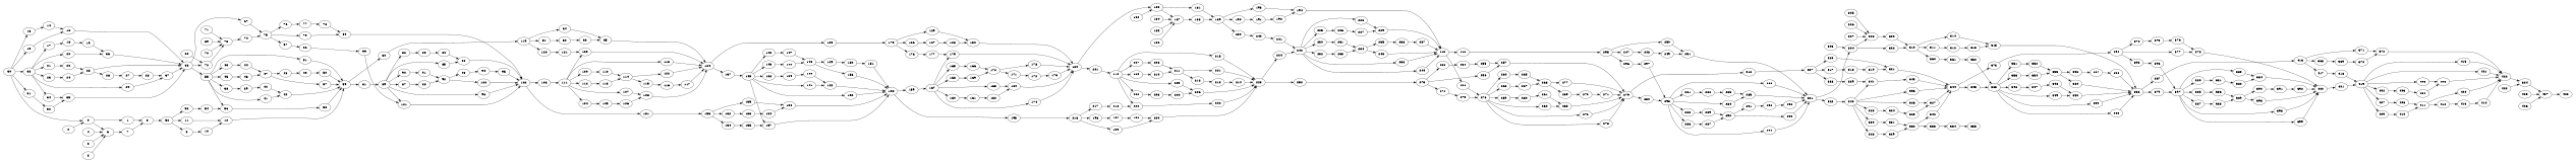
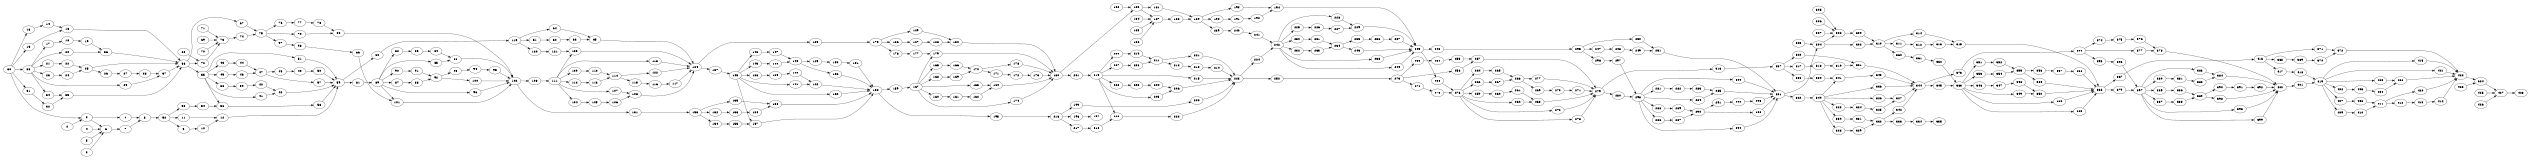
  digraph {
    rankdir=LR
    node [weight=0]
    edge [weight=1]
    0 [weight=13]
    1 [weight=6]
    6 [weight=31]
    8 [weight=9]
    7 [weight=9]
    52 [weight=4]
    2
    3
    4
    5
    9 [weight=4]
    11 [weight=1]
    53 [weight=3]
    10 [weight=4]
    12 [weight=1]
    59 [weight=2]
    60 [weight=4]
    81 [weight=4]
    13 [weight=13]
    14 [weight=10]
    16 [weight=4]
    66 [weight=15]
    15 [weight=11]
    55 [weight=30]
    67 [weight=8]
    72 [weight=23]
    17 [weight=12]
    18 [weight=11]
    19 [weight=6]
    36 [weight=1]
    20 [weight=6]
    21 [weight=7]
    22 [weight=7]
    25 [weight=7]
    26 [weight=1]
    23 [weight=5]
    24 [weight=4]
    27 [weight=4]
    28 [weight=6]
    37 [weight=1]
    29 [weight=6]
    30 [weight=32]
    31 [weight=11]
    33 [weight=26]
    32 [weight=4]
    34 [weight=6]
    35 [weight=1]
    38 [weight=6]
    39 [weight=6]
    40 [weight=3]
    42
    41 [weight=2]
    43 [weight=3]
    44 [weight=4]
    47 [weight=4]
    48
    57 [weight=1]
    45 [weight=2]
    46 [weight=2]
    49 [weight=2]
    50 [weight=3]
    51 [weight=2]
    54 [weight=2]
    56 [weight=4]
    58 [weight=1]
    119 [weight=31]
    89 [weight=31]
    61 [weight=4]
    64 [weight=4]
    120 [weight=12]
    62 [weight=15]
    63 [weight=14]
    65 [weight=1]
    124 [weight=5]
    125 [weight=9]
    137 [weight=9]
    75
    73 [weight=11]
    76 [weight=4]
    79 [weight=4]
    97 [weight=1]
    68
    69
    74 [weight=8]
    70
    71
    77 [weight=15]
    80
    98 [weight=12]
    78 [weight=14]
    102 [weight=5]
    103 [weight=9]
    131 [weight=9]
    82 [weight=8]
    85 [weight=4]
    87 [weight=4]
    90 [weight=12]
    96 [weight=4]
    101 [weight=4]
    83 [weight=19]
    84 [weight=14]
    86
    88 [weight=15]
    92 [weight=12]
    93 [weight=1]
    100 [weight=3]
    91 [weight=12]
    94 [weight=12]
    95 [weight=14]
    99 [weight=11]
    111 [weight=61]
    153 [weight=61]
    104 [weight=8]
    107 [weight=4]
    109 [weight=4]
    112 [weight=12]
    118 [weight=4]
    123 [weight=4]
    105 [weight=19]
    106 [weight=14]
    108 [weight=1]
    110 [weight=15]
    114 [weight=12]
    115 [weight=1]
    122 [weight=3]
    113 [weight=12]
    116 [weight=12]
    117 [weight=14]
    121 [weight=12]
    175 [weight=61]
    145 [weight=61]
    126 [weight=4]
    129 [weight=4]
    176 [weight=12]
    127 [weight=15]
    128 [weight=14]
    130 [weight=1]
    180 [weight=5]
    183 [weight=13]
    201 [weight=9]
    132 [weight=4]
    135 [weight=5]
    154 [weight=12]
    133 [weight=15]
    134 [weight=14]
    136 [weight=1]
    158 [weight=5]
    159 [weight=9]
    195 [weight=9]
    138 [weight=8]
    141 [weight=4]
    143 [weight=4]
    146 [weight=12]
    152 [weight=5]
    157 [weight=4]
    139 [weight=19]
    140 [weight=14]
    142 [weight=1]
    144 [weight=15]
    148 [weight=12]
    149 [weight=1]
    156 [weight=3]
    147 [weight=12]
    150 [weight=12]
    151 [weight=14]
    155 [weight=12]
    167 [weight=61]
    216 [weight=131]
    160 [weight=9]
    163 [weight=4]
    165 [weight=4]
    168 [weight=12]
    174 [weight=4]
    179 [weight=4]
    161 [weight=19]
    162 [weight=14]
    164 [weight=1]
    166 [weight=15]
    170 [weight=12]
    171 [weight=1]
    178 [weight=3]
    169 [weight=12]
    172 [weight=12]
    173 [weight=14]
    177 [weight=12]
    181 [weight=20]
    187 [weight=10]
    219 [weight=132]
    189
    190 [weight=2]
    193 [weight=2]
    239
    182
    188 [weight=20]
    184
    185
    186
    191 [weight=14]
    194
    240 [weight=12]
    192 [weight=13]
    245 [weight=2]
    246 [weight=4]
    258 [weight=4]
    196 [weight=4]
    199 [weight=3]
    217 [weight=13]
    197 [weight=14]
-   198 [weight=13]
    200
    223 [weight=2]
    224 [weight=4]
    252 [weight=4]
    202 [weight=6]
    205 [weight=3]
    207 [weight=4]
    209 [weight=2]
    215 [weight=3]
    220 [weight=14]
    203 [weight=17]
    204 [weight=13]
    206
    208 [weight=14]
    211 [weight=24]
    212
    221 [weight=1]
    210 [weight=12]
    213 [weight=12]
    214 [weight=13]
    218 [weight=12]
    222 [weight=1]
    242 [weight=78]
    273 [weight=78]
    225 [weight=5]
    228 [weight=2]
    230 [weight=2]
    232
    238 [weight=2]
    244 [weight=1]
    226 [weight=17]
    227 [weight=13]
    229
    231 [weight=14]
    234 [weight=24]
    235
    243 [weight=1]
    233 [weight=12]
    236 [weight=12]
    237 [weight=13]
    241 [weight=12]
    295 [weight=78]
    276 [weight=78]
    247 [weight=2]
    250 [weight=2]
    296 [weight=12]
    248 [weight=14]
    249 [weight=13]
    251
    301 [weight=2]
    304 [weight=6]
    322 [weight=4]
    253 [weight=2]
    256 [weight=2]
    274 [weight=12]
    254 [weight=14]
    255 [weight=13]
    257
    279 [weight=2]
    280 [weight=4]
    316 [weight=4]
    259 [weight=5]
    262 [weight=2]
    264 [weight=2]
    266
    272 [weight=2]
    278 [weight=1]
    260 [weight=17]
    261 [weight=13]
    263
    265 [weight=14]
    268 [weight=24]
    269
    277 [weight=1]
    267 [weight=12]
    270 [weight=12]
    271 [weight=13]
    275 [weight=12]
    298 [weight=78]
    337 [weight=155]
    281 [weight=5]
    284 [weight=2]
    286 [weight=2]
    288
    294 [weight=2]
    300 [weight=1]
    282 [weight=17]
    283 [weight=13]
    285
    287 [weight=14]
    290 [weight=24]
    291
    299 [weight=1]
    289 [weight=12]
    292 [weight=12]
    293 [weight=13]
    297 [weight=12]
    302 [weight=23]
    308 [weight=5]
    340 [weight=154]
    310
    311 [weight=1]
    314
    360
    303
    309 [weight=23]
    305
    306
    307
    312 [weight=18]
    315
    361 [weight=17]
    313 [weight=17]
    366 [weight=1]
    367 [weight=2]
    379 [weight=1]
    317 [weight=2]
    320 [weight=1]
    338 [weight=18]
    318 [weight=18]
    319 [weight=17]
    321
    344 [weight=1]
    345 [weight=2]
    373 [weight=2]
    323 [weight=4]
    326 [weight=1]
    328 [weight=2]
    330 [weight=1]
    336 [weight=1]
    341 [weight=18]
    324 [weight=19]
    325 [weight=17]
    327
    329 [weight=18]
    332 [weight=34]
    333
    342
    331 [weight=18]
    334 [weight=17]
    335 [weight=17]
    339 [weight=17]
    343
    363 [weight=95]
    394 [weight=95]
    346 [weight=3]
    349
    351 [weight=1]
    353
    359
    365
    347 [weight=19]
    348 [weight=17]
    350
    352 [weight=18]
    355 [weight=34]
    356
    364
    354 [weight=17]
    357 [weight=17]
    358 [weight=17]
    362 [weight=17]
    416 [weight=95]
    397 [weight=95]
    368 [weight=2]
    371
    417 [weight=17]
    369 [weight=18]
    370 [weight=17]
    372
    422 [weight=1]
    n381 [label=624 weight=5]
    374 [weight=1]
    377
    395 [weight=17]
    375 [weight=18]
    376 [weight=17]
    378
    400 [weight=1]
    401 [weight=2]
    380 [weight=3]
    383
    385 [weight=1]
    387
    393
    399 [weight=1]
    381 [weight=19]
    382 [weight=17]
    384
    386 [weight=18]
    389 [weight=34]
    390
    398
    388 [weight=17]
    391 [weight=17]
    392 [weight=17]
    396 [weight=17]
    419 [weight=96]
    402 [weight=3]
    405
    407 [weight=1]
    409
    415
    421
    403 [weight=19]
    404 [weight=17]
    406
    408 [weight=18]
    411 [weight=34]
    412
    420
    410 [weight=17]
    413 [weight=17]
    414 [weight=17]
    418 [weight=17]
    427 [weight=24]
    423
    428
    425
    426
    0 -> 1
    0 -> 6
    1 -> 8
    6 -> 7
    8 -> 52
    7 -> 8
    52 -> 9
    52 -> 11
    52 -> 53
    2 -> 0
    3 -> 6
    4 -> 6
    5 -> 6
    9 -> 10
    11 -> 12
    53 -> 54
    10 -> 12
    12 -> 59
    59 -> 60
    59 -> 81
    60 -> 119
    81 -> 89
    13 -> 14
    14 -> 16
    16 -> 66
    66 -> 55
    66 -> 67
    66 -> 72
    15 -> 16
    55 -> 38
    55 -> 41
    55 -> 43
    55 -> 45
    55 -> 51
    55 -> 56
    67 -> 75
    72 -> 73
    17 -> 18
    18 -> 19
    19 -> 36
    36 -> 66
    20 -> 36
    21 -> 22
    22 -> 25
    25 -> 66
    25 -> 26
    26 -> 27
    23 -> 24
    24 -> 25
    27 -> 28
    28 -> 37
    37 -> 66
    29 -> 37
    30 -> 0
    30 -> 13
    30 -> 15
    30 -> 31
    30 -> 33
    31 -> 32
    33 -> 17
    33 -> 20
    33 -> 21
    33 -> 23
    33 -> 29
    33 -> 34
    32 -> 35
    34 -> 35
    35 -> 66
    38 -> 39
    39 -> 40
    40 -> 42
    42 -> 59
    41 -> 42
    43 -> 44
    44 -> 47
    47 -> 48
    47 -> 57
    48 -> 49
    57 -> 59
    45 -> 46
    46 -> 47
    49 -> 50
    50 -> 59
    51 -> 59
    54 -> 56
    56 -> 58
    58 -> 59
    119 -> 61
    119 -> 64
    119 -> 120
    89 -> 82
    89 -> 85
    89 -> 87
    89 -> 90
    89 -> 96
    89 -> 101
    61 -> 62
    64 -> 65
    120 -> 121
    62 -> 63
    63 -> 65
    65 -> 124
    124 -> 125
    124 -> 137
    125 -> 175
    137 -> 145
    75 -> 76
    75 -> 79
    75 -> 97
    73 -> 74
    76 -> 77
    79 -> 80
    97 -> 98
    68 -> 72
    69 -> 73
    74 -> 75
    70 -> 73
    71 -> 73
    77 -> 78
    80 -> 102
    98 -> 99
    78 -> 80
    102 -> 103
    102 -> 131
    103 -> 111
    131 -> 153
    82 -> 83
    85 -> 86
    87 -> 88
    90 -> 91
    96 -> 102
    101 -> 102
    83 -> 84
    84 -> 86
    86 -> 102
    88 -> 92
    92 -> 93
    92 -> 100
    93 -> 94
    100 -> 102
    91 -> 92
    94 -> 95
    95 -> 102
    99 -> 101
    111 -> 104
    111 -> 107
    111 -> 109
    111 -> 112
    111 -> 118
    111 -> 123
    153 -> 132
    153 -> 135
    153 -> 154
    104 -> 105
    107 -> 108
    109 -> 110
    112 -> 113
    118 -> 124
    123 -> 124
    105 -> 106
    106 -> 108
    108 -> 124
    110 -> 114
    114 -> 115
    114 -> 122
    115 -> 116
    122 -> 124
    113 -> 114
    116 -> 117
    117 -> 124
    121 -> 123
    175 -> 126
    175 -> 129
    175 -> 176
    145 -> 138
    145 -> 141
    145 -> 143
    145 -> 146
    145 -> 152
    145 -> 157
    126 -> 127
    129 -> 130
    176 -> 177
    127 -> 128
    128 -> 130
    130 -> 180
    180 -> 183
    180 -> 201
    183 -> 181
    183 -> 187
    201 -> 219
    132 -> 133
    135 -> 136
    154 -> 155
    133 -> 134
    134 -> 136
    136 -> 158
    158 -> 159
    158 -> 195
    159 -> 167
    195 -> 216
    138 -> 139
    141 -> 142
    143 -> 144
    146 -> 147
    152 -> 158
    157 -> 158
    139 -> 140
    140 -> 142
    142 -> 158
    144 -> 148
    148 -> 149
    148 -> 156
    149 -> 150
    156 -> 158
    147 -> 148
    150 -> 151
    151 -> 158
    155 -> 157
    167 -> 160
    167 -> 163
    167 -> 165
    167 -> 168
    167 -> 174
    167 -> 179
    216 -> 196
    216 -> 199
    216 -> 217
    160 -> 161
    163 -> 164
    165 -> 166
    168 -> 169
    174 -> 180
    179 -> 180
    161 -> 162
    162 -> 164
    164 -> 180
    166 -> 170
    170 -> 171
    170 -> 178
    171 -> 172
    178 -> 180
    169 -> 170
    172 -> 173
    173 -> 180
    177 -> 179
    181 -> 189
    187 -> 188
    219 -> 202
    219 -> 205
    219 -> 207
    219 -> 209
    219 -> 215
    219 -> 220
    189 -> 190
    189 -> 193
    189 -> 239
    190 -> 191
    193 -> 194
    239 -> 240
    182 -> 183
    188 -> 189
    184 -> 187
    185 -> 187
    186 -> 187
    191 -> 192
    194 -> 245
    240 -> 241
    192 -> 194
    245 -> 246
    245 -> 258
    246 -> 295
    258 -> 276
    196 -> 197
    199 -> 200
    217 -> 218
-   197 -> 198
-   198 -> 200
    200 -> 223
    223 -> 224
    223 -> 252
    224 -> 242
    252 -> 273
    202 -> 203
    205 -> 206
    207 -> 208
    209 -> 210
    215 -> 223
    220 -> 222
    203 -> 204
    204 -> 206
    206 -> 223
    208 -> 211
    211 -> 212
    211 -> 221
    212 -> 213
    221 -> 223
    210 -> 211
    213 -> 214
    214 -> 223
    218 -> 220
    222 -> 223
    242 -> 225
    242 -> 228
    242 -> 230
    242 -> 232
    242 -> 238
    242 -> 244
    273 -> 253
    273 -> 256
    273 -> 274
    225 -> 226
    228 -> 229
    230 -> 231
    232 -> 233
    238 -> 245
    244 -> 245
    226 -> 227
    227 -> 229
    229 -> 245
    231 -> 234
    234 -> 235
    234 -> 243
    235 -> 236
    243 -> 245
    233 -> 234
    236 -> 237
    237 -> 245
    241 -> 242
    295 -> 247
    295 -> 250
    295 -> 296
    276 -> 259
    276 -> 262
    276 -> 264
    276 -> 266
    276 -> 272
    276 -> 278
    247 -> 248
    250 -> 251
    296 -> 297
    248 -> 249
    249 -> 251
    251 -> 301
    301 -> 304
    301 -> 322
    304 -> 302
    304 -> 308
    322 -> 340
    253 -> 254
    256 -> 257
    274 -> 275
    254 -> 255
    255 -> 257
    257 -> 279
    279 -> 280
    279 -> 316
    280 -> 298
    316 -> 337
    259 -> 260
    262 -> 263
    264 -> 265
    266 -> 267
    272 -> 279
    278 -> 279
    260 -> 261
    261 -> 263
    263 -> 279
    265 -> 268
    268 -> 269
    268 -> 277
    269 -> 270
    277 -> 279
    267 -> 268
    270 -> 271
    271 -> 279
    275 -> 276
    298 -> 281
    298 -> 284
    298 -> 286
    298 -> 288
    298 -> 294
    298 -> 300
    337 -> 317
    337 -> 320
    337 -> 338
    281 -> 282
    284 -> 285
    286 -> 287
    288 -> 289
    294 -> 301
    300 -> 301
    282 -> 283
    283 -> 285
    285 -> 301
    287 -> 290
    290 -> 291
    290 -> 299
    291 -> 292
    299 -> 301
    289 -> 290
    292 -> 293
    293 -> 301
    297 -> 298
    302 -> 310
    308 -> 309
    340 -> 323
    340 -> 326
    340 -> 328
    340 -> 330
    340 -> 336
    340 -> 341
    310 -> 311
    310 -> 314
    310 -> 360
    311 -> 312
    314 -> 315
    360 -> 361
    303 -> 304
    309 -> 310
    305 -> 308
    306 -> 308
    307 -> 308
    312 -> 313
    315 -> 366
    361 -> 362
    313 -> 315
    366 -> 367
    366 -> 379
    367 -> 416
    379 -> 397
    317 -> 318
    320 -> 321
    338 -> 339
    318 -> 319
    319 -> 321
    321 -> 344
    344 -> 345
    344 -> 373
    345 -> 363
    373 -> 394
    323 -> 324
    326 -> 327
    328 -> 329
    330 -> 331
    336 -> 344
    341 -> 343
    324 -> 325
    325 -> 327
    327 -> 344
    329 -> 332
    332 -> 333
    332 -> 342
    333 -> 334
    342 -> 344
    331 -> 332
    334 -> 335
    339 -> 341
    343 -> 344
    363 -> 346
    363 -> 349
    363 -> 351
    363 -> 353
    363 -> 359
    363 -> 365
    394 -> 374
    394 -> 377
    394 -> 395
    346 -> 347
    349 -> 350
    351 -> 352
    353 -> 354
    359 -> 366
    365 -> 366
    347 -> 348
    348 -> 350
    350 -> 366
    352 -> 355
    355 -> 356
    355 -> 364
    356 -> 357
    364 -> 366
    354 -> 355
    357 -> 358
    358 -> 366
    362 -> 363
    416 -> 368
    416 -> 371
    416 -> 417
    397 -> 380
    397 -> 383
    397 -> 385
    397 -> 387
    397 -> 393
    397 -> 399
    368 -> 369
    371 -> 372
    417 -> 418
    369 -> 370
    370 -> 372
    372 -> 422
    422 -> n381
    n381 -> 427
    374 -> 375
    377 -> 378
    395 -> 396
    375 -> 376
    376 -> 378
    378 -> 400
    400 -> 401
    401 -> 419
    380 -> 381
    383 -> 384
    385 -> 386
    387 -> 388
    393 -> 400
    399 -> 400
    381 -> 382
    382 -> 384
    384 -> 400
    386 -> 389
    389 -> 390
    389 -> 398
    390 -> 391
    398 -> 400
    388 -> 389
    391 -> 392
    392 -> 400
    396 -> 397
    419 -> 402
    419 -> 405
    419 -> 407
    419 -> 409
    419 -> 415
    419 -> 421
    402 -> 403
    405 -> 406
    407 -> 408
    409 -> 410
    415 -> 422
    421 -> 422
    403 -> 404
    404 -> 406
    406 -> 422
    408 -> 411
    411 -> 412
    411 -> 420
    412 -> 413
    420 -> 422
    410 -> 411
    413 -> 414
    414 -> 422
    418 -> 419
    427 -> 428
    423 -> n381
    425 -> 427
    426 -> 427
  }
